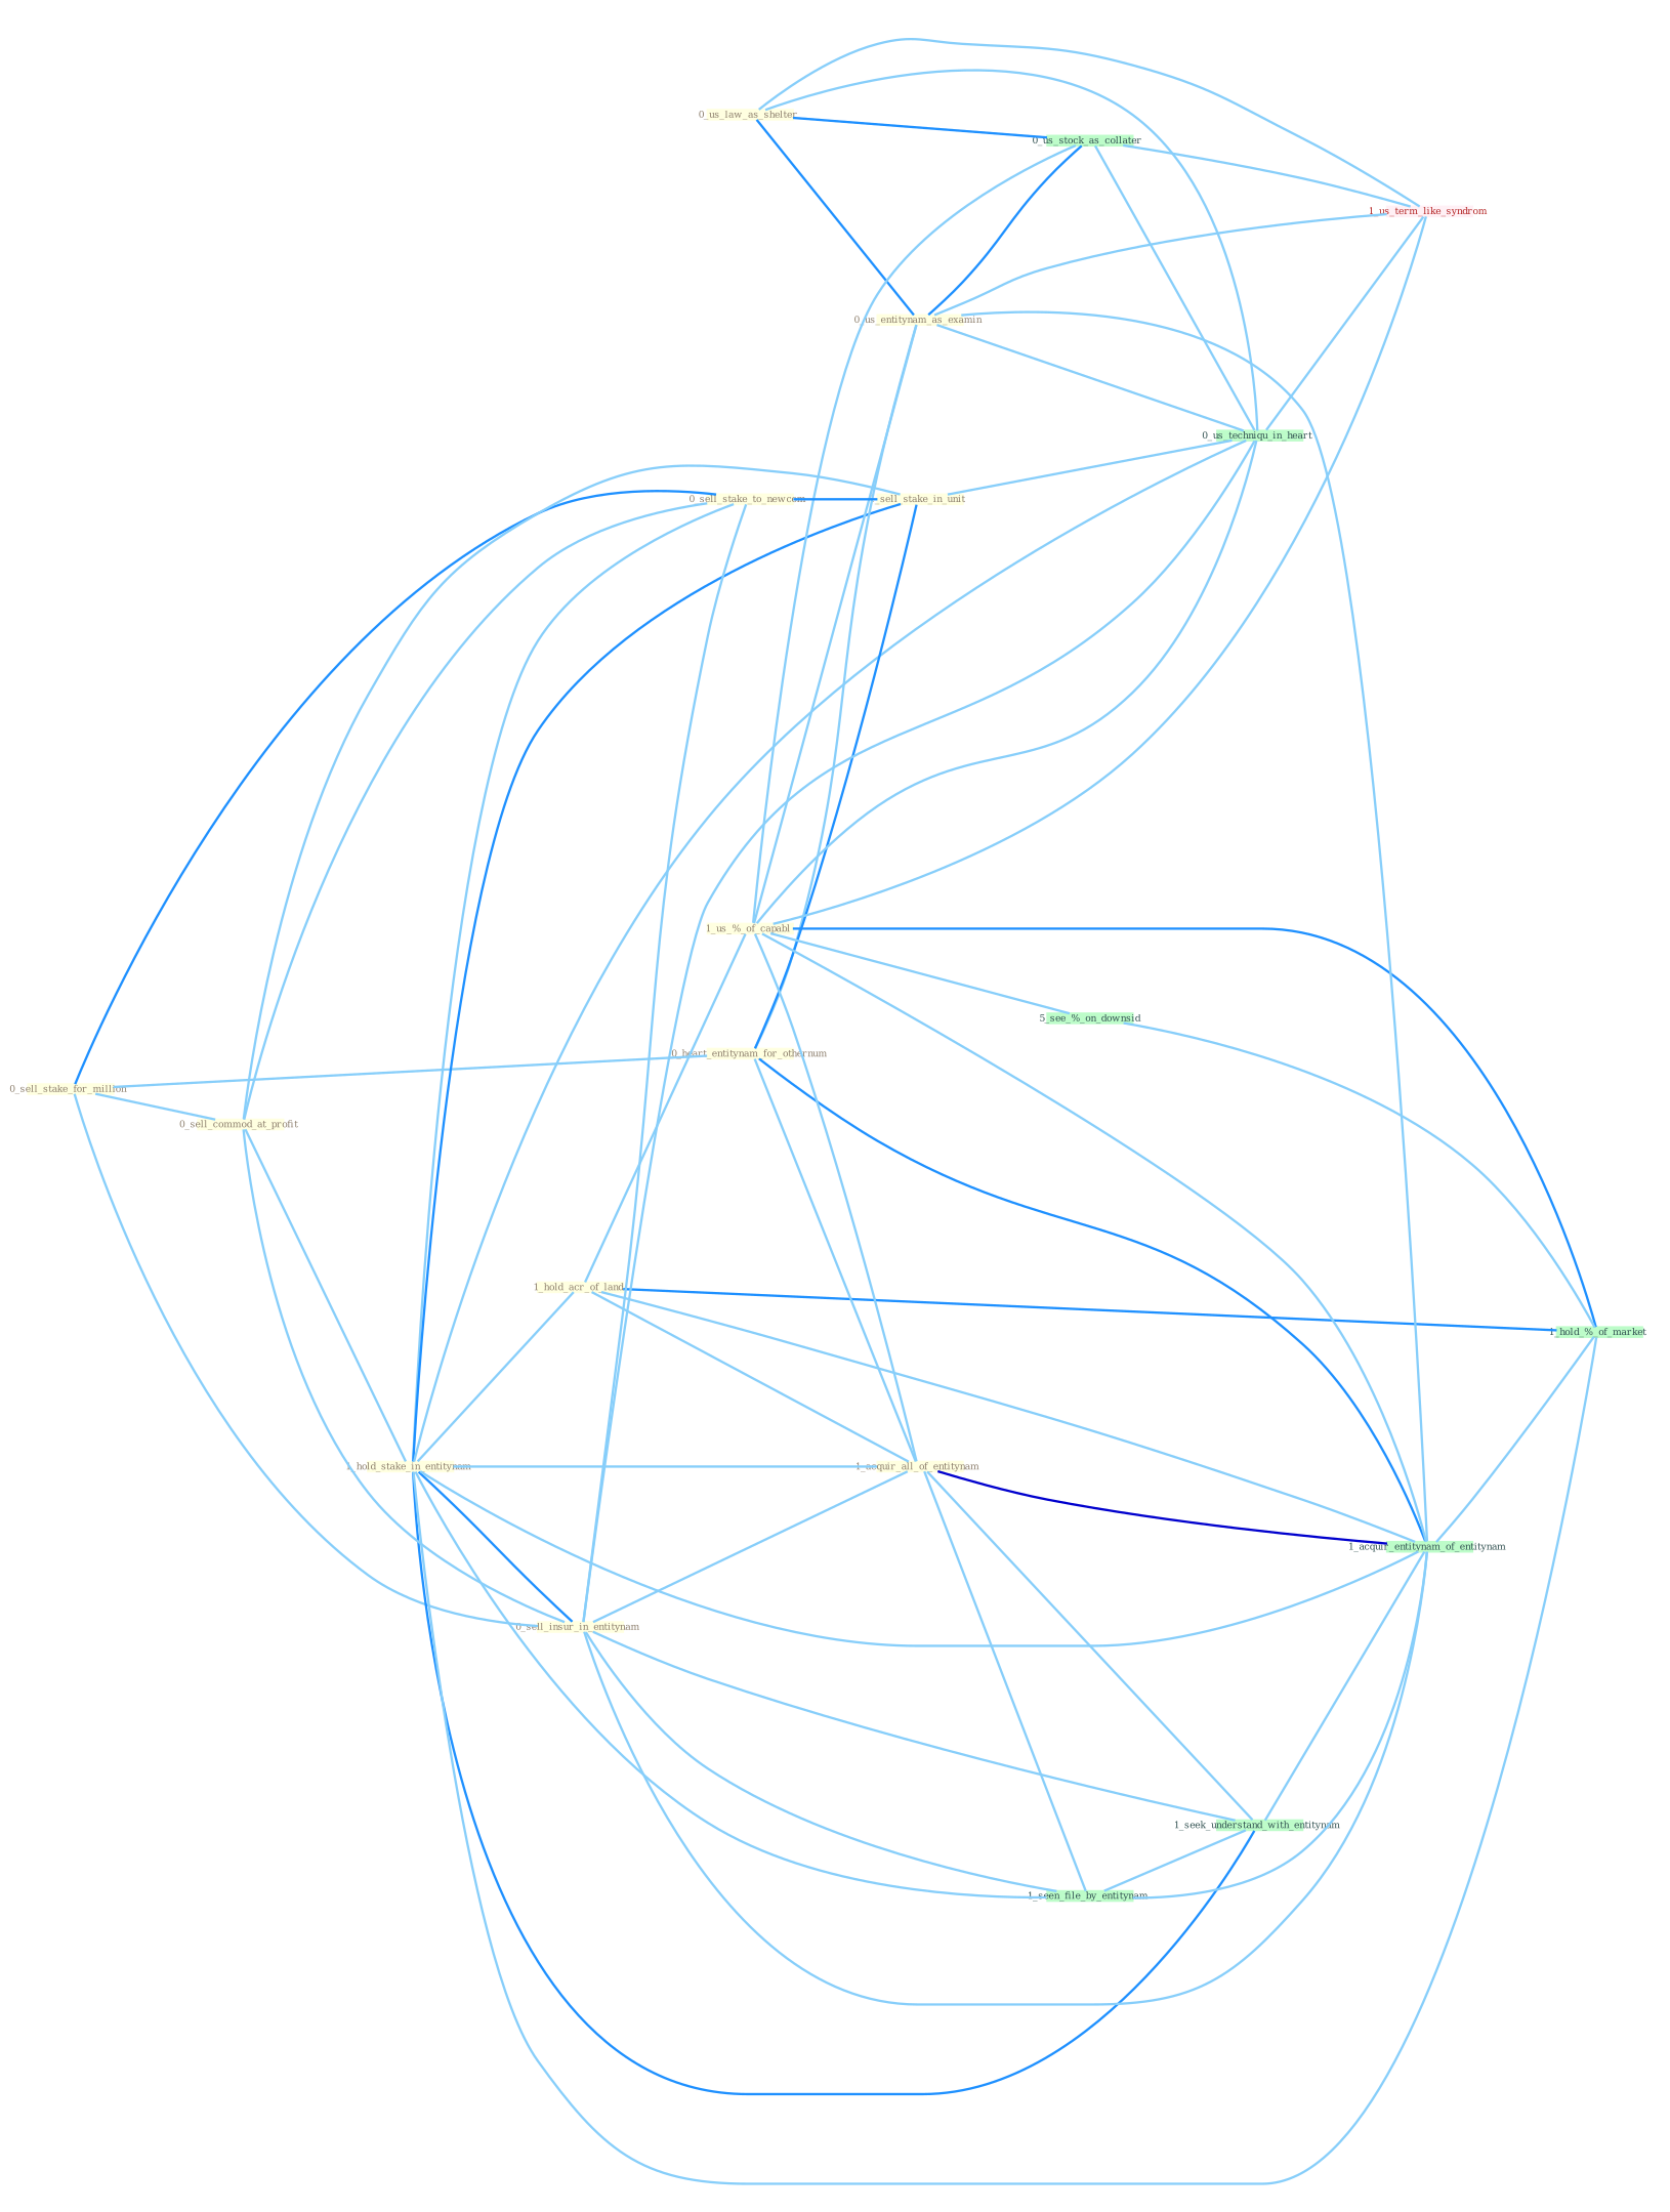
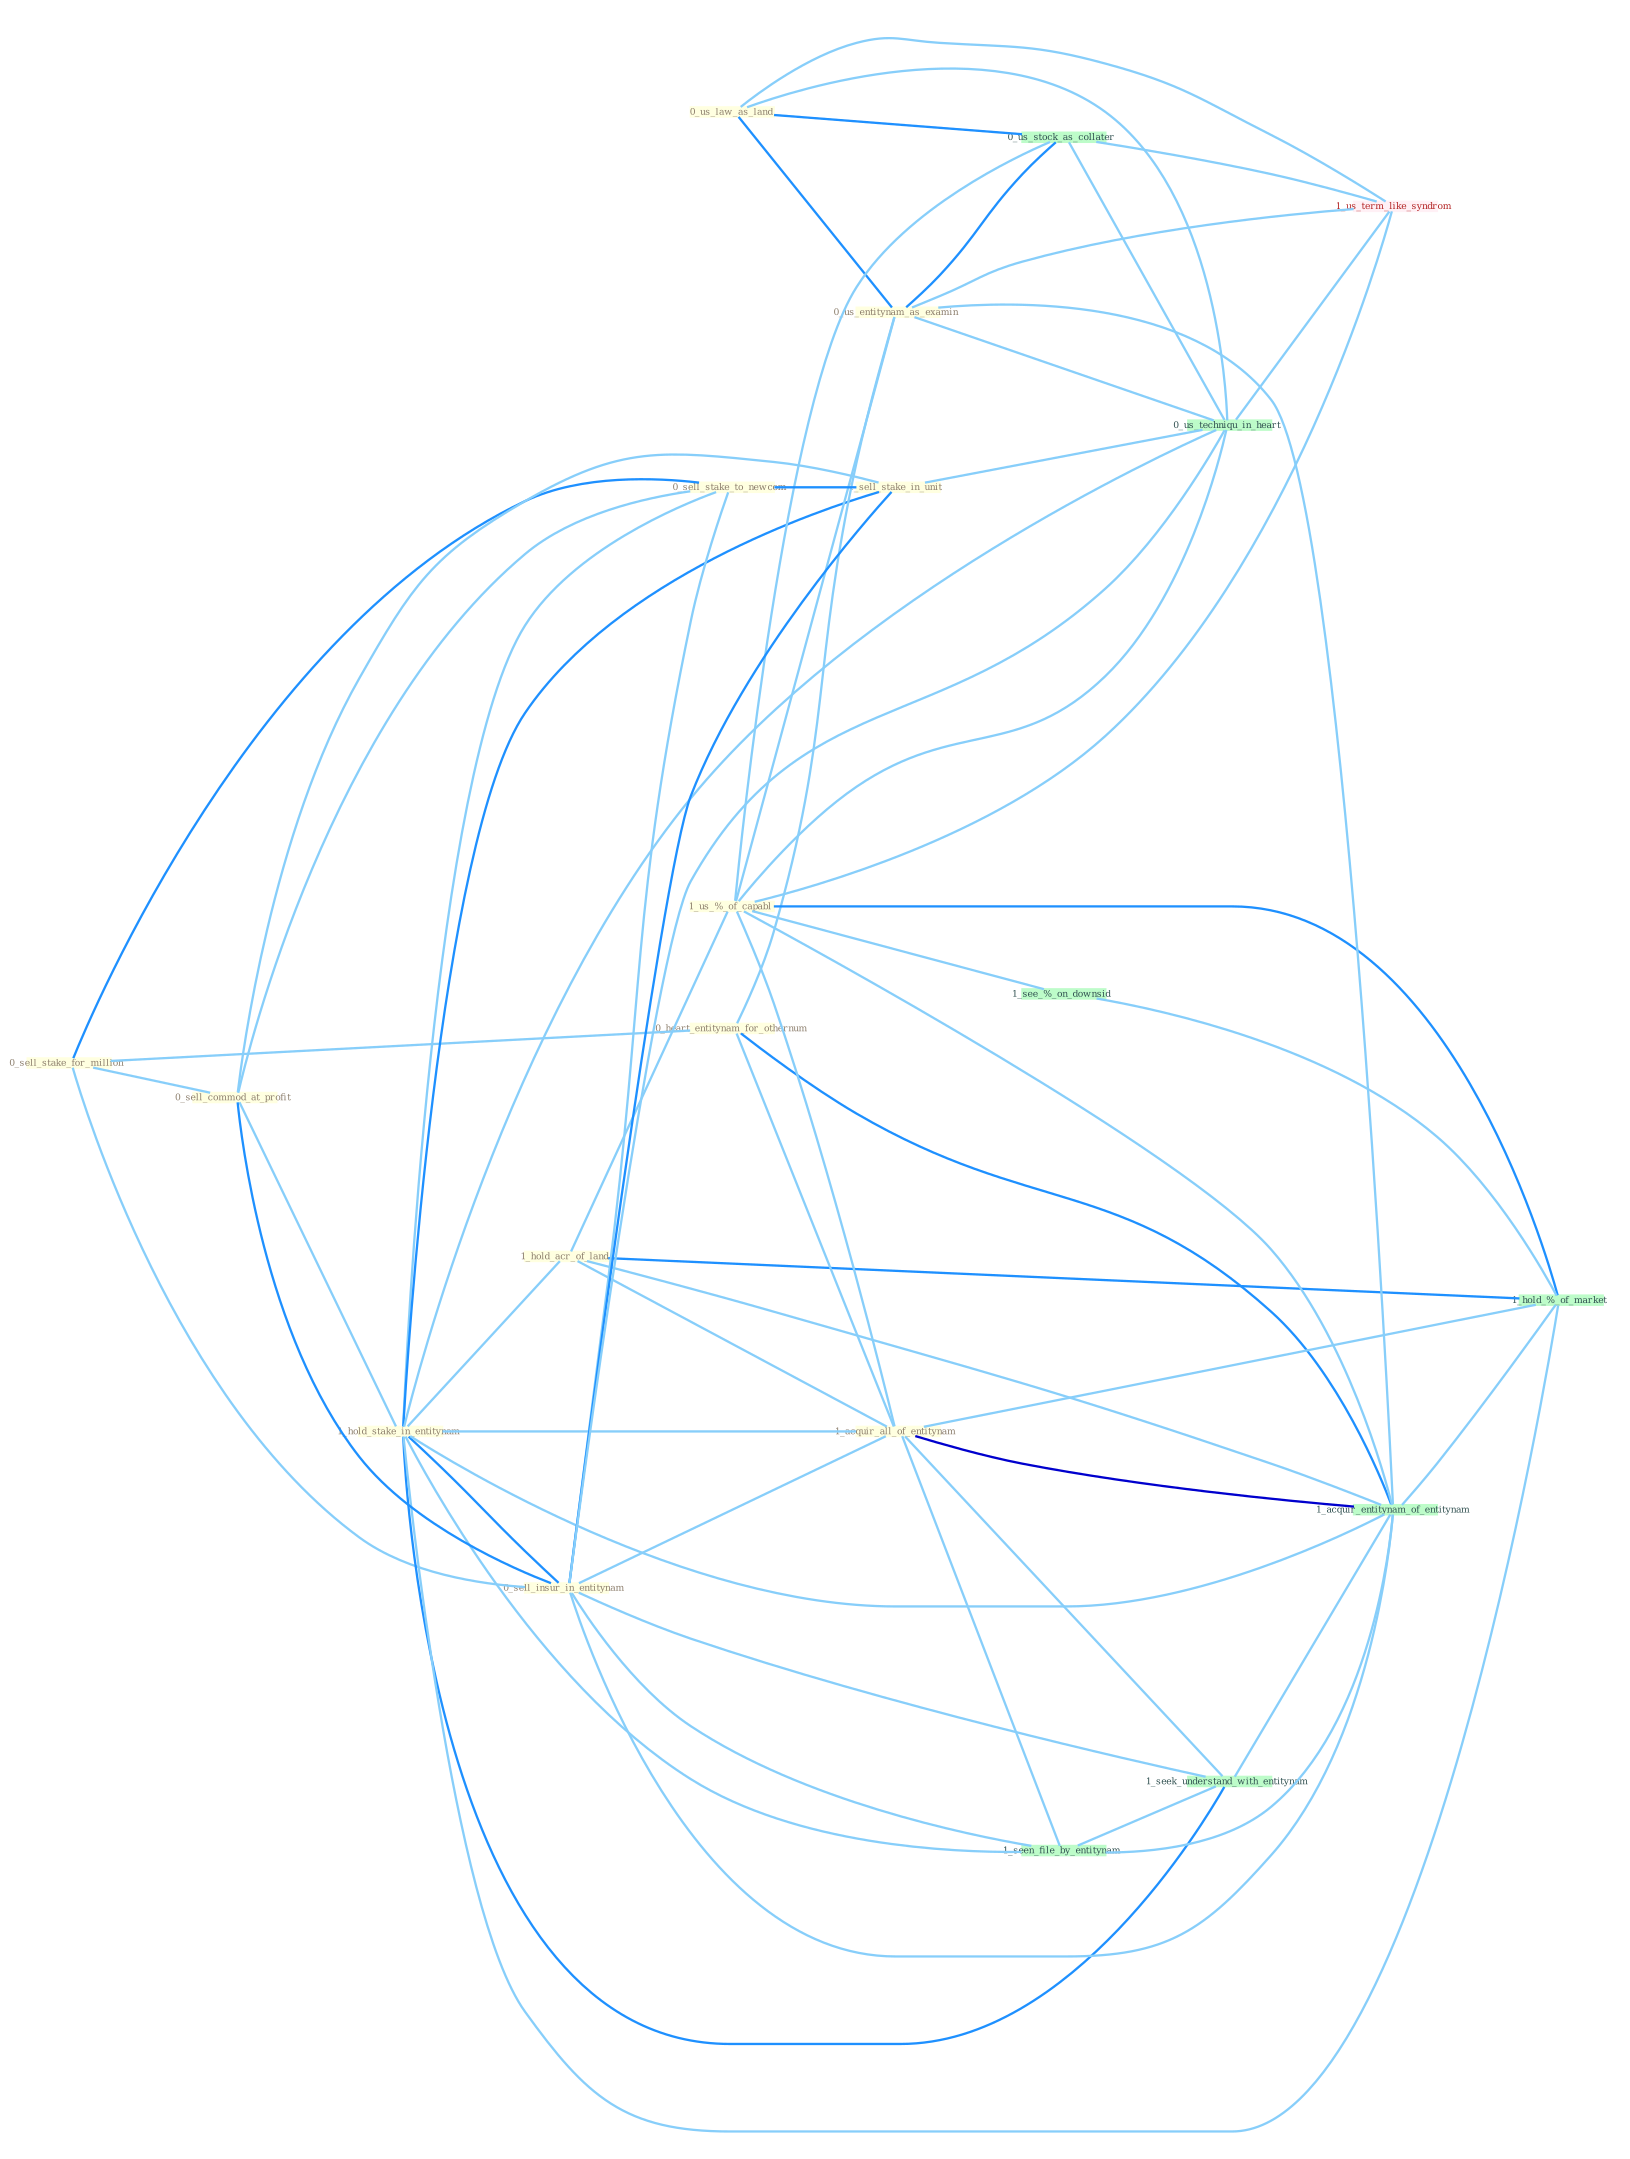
  graph {
    rankdir=LR
    node [color="#ffffe0" fixedsize=true fontcolor="#8b7d6b" fontsize=4 shape=polygon style=filled]
    edge [color="#87cefa" w=1]
-   "0_us_law_as_shelter " [height=.06 width=.5]
+   "0_us_law_as_shelter " [height=.06 width=.5 label="0_us_law_as_land"]
    "0_sell_stake_for_million " [height=.06 width=.5]
    "1_hold_stake_in_entitynam " [height=.06 width=.5]
    "1_hold_acr_of_land " [height=.06 width=.5]
    n5 [height=.06 label="0_heart_entitynam_for_othernum" width=.5]
    "0_sell_commod_at_profit " [height=.06 width=.5]
    "1_us_%_of_capabl " [height=.06 width=.5]
    "0_sell_insur_in_entitynam " [height=.06 width=.5]
    "0_us_entitynam_as_examin " [height=.06 width=.5]
    "0_sell_stake_to_newcom " [height=.06 width=.5]
    "1_acquir_all_of_entitynam " [height=.06 width=.5]
    "1_sell_stake_in_unit " [height=.06 width=.5]
    "1_us_term_like_syndrom " [color="#fff0f5" fontcolor="#b22222" height=.06 width=.5]
    "0_us_stock_as_collater " [color="#BDFCC9" fontcolor="#2f4f4f" height=.06 width=.5]
    "0_us_techniqu_in_heart " [color="#BDFCC9" fontcolor="#2f4f4f" height=.06 width=.5]
    "1_seen_file_by_entitynam " [color="#BDFCC9" fontcolor="#2f4f4f" height=.06 width=.5]
    "1_seek_understand_with_entitynam " [color="#BDFCC9" fontcolor="#2f4f4f" height=.06 width=.5]
    "1_acquir_entitynam_of_entitynam " [color="#BDFCC9" fontcolor="#2f4f4f" height=.06 width=.5]
    "1_hold_%_of_market " [color="#BDFCC9" fontcolor="#2f4f4f" height=.06 width=.5]
-   "1_see_%_on_downsid " [color="#BDFCC9" fontcolor="#2f4f4f" height=.06 width=.5 label="5_see_%_on_downsid"]
+   "1_see_%_on_downsid " [color="#BDFCC9" fontcolor="#2f4f4f" height=.06 width=.5]
    subgraph sub_1 {
      "0_us_law_as_shelter "
      "0_sell_stake_for_million "
      "1_hold_stake_in_entitynam "
      "1_hold_acr_of_land "
      n5
      "0_sell_commod_at_profit "
      "1_us_%_of_capabl "
      "0_sell_insur_in_entitynam "
      "0_us_entitynam_as_examin "
      "0_sell_stake_to_newcom "
      "1_acquir_all_of_entitynam "
      "1_sell_stake_in_unit "
    }
    subgraph sub_2 {
      "1_us_term_like_syndrom "
    }
    "0_us_law_as_shelter " -- "0_us_entitynam_as_examin " [color="#1e90ff" w=2]
    "0_us_law_as_shelter " -- "1_us_term_like_syndrom "
    "0_us_law_as_shelter " -- "0_us_stock_as_collater " [color="#1e90ff" w=2]
    "0_us_law_as_shelter " -- "0_us_techniqu_in_heart "
    "0_sell_stake_for_million " -- n5
    "0_sell_stake_for_million " -- "0_sell_commod_at_profit "
    "0_sell_stake_for_million " -- "0_sell_insur_in_entitynam "
    "0_sell_stake_for_million " -- "0_sell_stake_to_newcom " [color="#1e90ff" w=2]
    "1_hold_stake_in_entitynam " -- "1_hold_acr_of_land "
    "1_hold_stake_in_entitynam " -- "0_sell_insur_in_entitynam " [color="#1e90ff" w=2]
    "1_hold_stake_in_entitynam " -- "0_sell_stake_to_newcom "
    "1_hold_stake_in_entitynam " -- "1_acquir_all_of_entitynam "
    "1_hold_stake_in_entitynam " -- "1_sell_stake_in_unit " [color="#1e90ff" w=2]
    "1_hold_stake_in_entitynam " -- "0_us_techniqu_in_heart "
    "1_hold_stake_in_entitynam " -- "1_seen_file_by_entitynam "
    "1_hold_stake_in_entitynam " -- "1_seek_understand_with_entitynam " [color="#1e90ff"]
    "1_hold_stake_in_entitynam " -- "1_acquir_entitynam_of_entitynam "
    "1_hold_stake_in_entitynam " -- "1_hold_%_of_market "
    "1_hold_acr_of_land " -- "1_us_%_of_capabl "
    "1_hold_acr_of_land " -- "1_acquir_all_of_entitynam "
    "1_hold_acr_of_land " -- "1_acquir_entitynam_of_entitynam "
    "1_hold_acr_of_land " -- "1_hold_%_of_market " [color="#1e90ff" w=2]
    n5 -- "0_us_entitynam_as_examin "
    n5 -- "1_acquir_all_of_entitynam "
    n5 -- "1_acquir_entitynam_of_entitynam " [color="#1e90ff" w=2]
    "0_sell_commod_at_profit " -- "1_hold_stake_in_entitynam "
-   "0_sell_commod_at_profit " -- "0_sell_insur_in_entitynam "
+   "0_sell_commod_at_profit " -- "0_sell_insur_in_entitynam " [color="#1e90ff"]
    "0_sell_commod_at_profit " -- "0_sell_stake_to_newcom "
    "0_sell_commod_at_profit " -- "1_sell_stake_in_unit "
    "1_us_%_of_capabl " -- "0_us_entitynam_as_examin "
    "1_us_%_of_capabl " -- "1_acquir_all_of_entitynam "
    "1_us_%_of_capabl " -- "1_us_term_like_syndrom "
    "1_us_%_of_capabl " -- "0_us_stock_as_collater "
    "1_us_%_of_capabl " -- "0_us_techniqu_in_heart "
    "1_us_%_of_capabl " -- "1_acquir_entitynam_of_entitynam "
    "1_us_%_of_capabl " -- "1_hold_%_of_market " [color="#1e90ff" w=2]
    "1_us_%_of_capabl " -- "1_see_%_on_downsid "
    "0_sell_insur_in_entitynam " -- "0_sell_stake_to_newcom "
    "0_sell_insur_in_entitynam " -- "1_acquir_all_of_entitynam "
-   n5 -- "1_sell_stake_in_unit " [color="#1e90ff" w=2]
+   "0_sell_insur_in_entitynam " -- "1_sell_stake_in_unit " [color="#1e90ff" w=2]
    "0_sell_insur_in_entitynam " -- "0_us_techniqu_in_heart "
    "0_sell_insur_in_entitynam " -- "1_seen_file_by_entitynam "
    "0_sell_insur_in_entitynam " -- "1_seek_understand_with_entitynam "
    "0_sell_insur_in_entitynam " -- "1_acquir_entitynam_of_entitynam "
    "0_us_entitynam_as_examin " -- "1_us_term_like_syndrom "
    "0_us_entitynam_as_examin " -- "0_us_stock_as_collater " [color="#1e90ff" w=2]
    "0_us_entitynam_as_examin " -- "0_us_techniqu_in_heart "
    "0_us_entitynam_as_examin " -- "1_acquir_entitynam_of_entitynam "
    "0_sell_stake_to_newcom " -- "1_sell_stake_in_unit " [color="#1e90ff" w=2]
    "1_acquir_all_of_entitynam " -- "1_seen_file_by_entitynam "
    "1_acquir_all_of_entitynam " -- "1_seek_understand_with_entitynam "
    "1_acquir_all_of_entitynam " -- "1_acquir_entitynam_of_entitynam " [color="#0000cd" w=3]
+   "1_acquir_all_of_entitynam " -- "1_hold_%_of_market "
    "1_sell_stake_in_unit " -- "0_us_techniqu_in_heart "
    "0_us_stock_as_collater " -- "1_us_term_like_syndrom "
    "0_us_stock_as_collater " -- "0_us_techniqu_in_heart "
    "0_us_techniqu_in_heart " -- "1_us_term_like_syndrom "
    "1_seen_file_by_entitynam " -- "1_seek_understand_with_entitynam "
    "1_seen_file_by_entitynam " -- "1_acquir_entitynam_of_entitynam "
    "1_seek_understand_with_entitynam " -- "1_acquir_entitynam_of_entitynam "
    "1_acquir_entitynam_of_entitynam " -- "1_hold_%_of_market "
    "1_see_%_on_downsid " -- "1_hold_%_of_market "
  }
